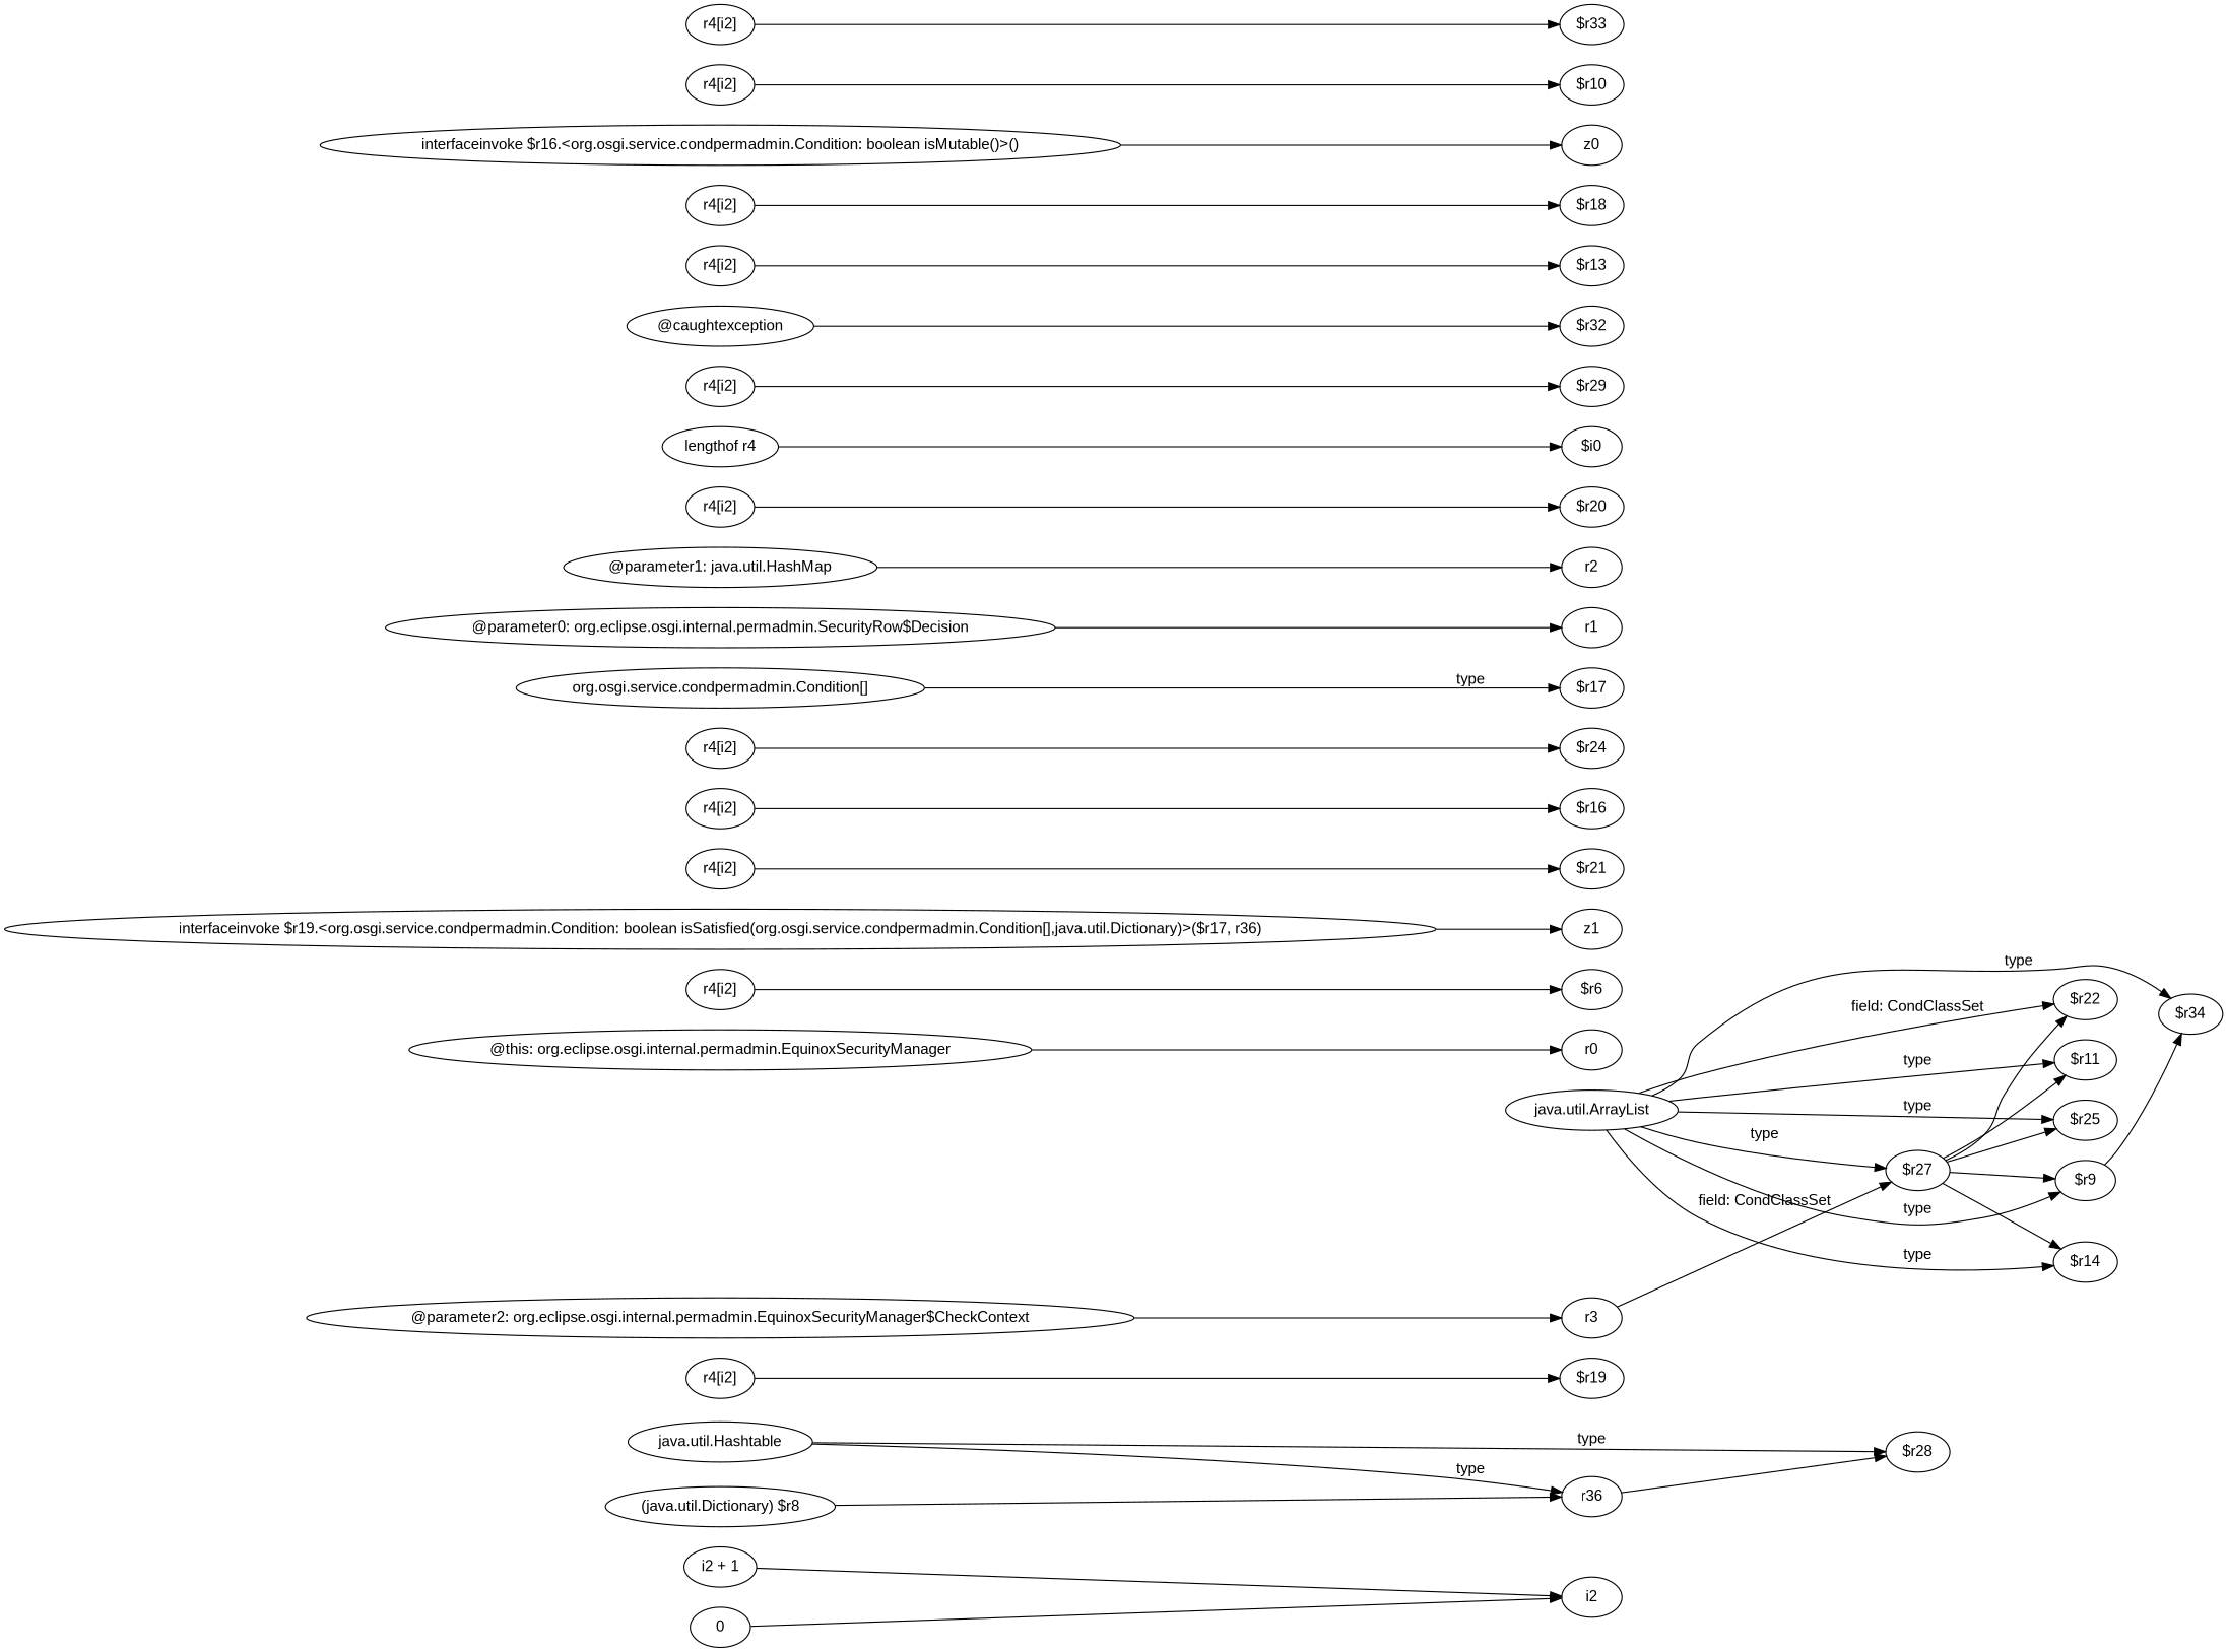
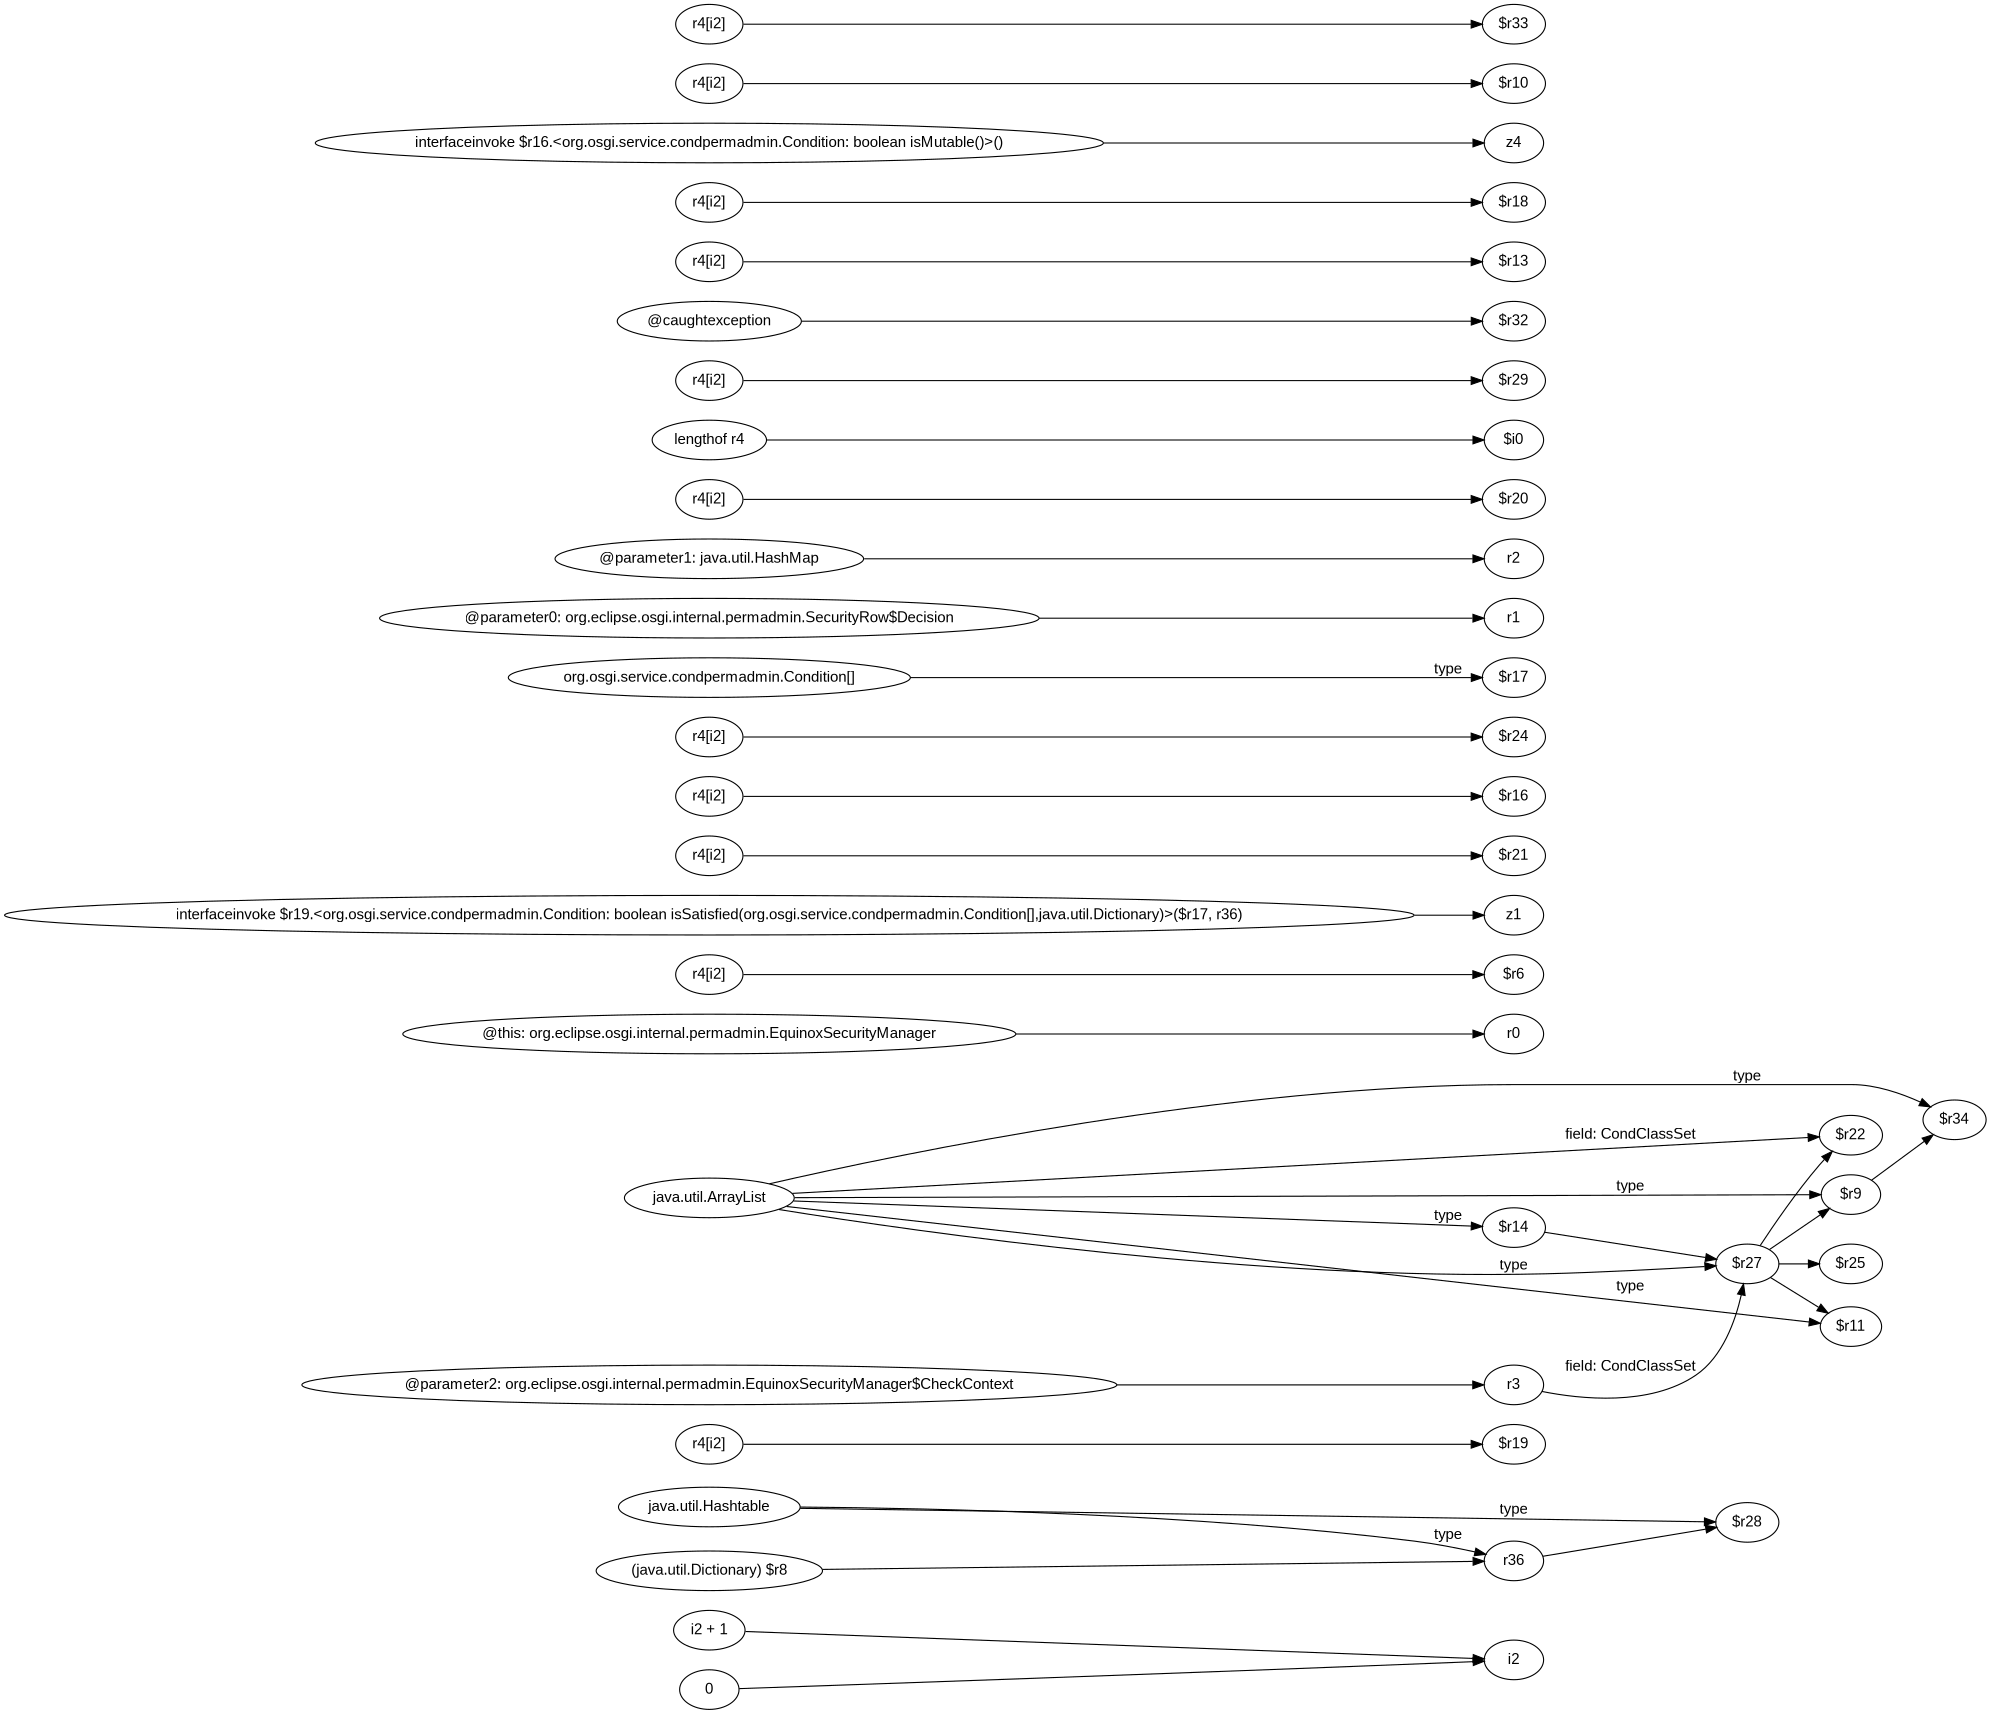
  digraph {
    fontname="Liberation Sans"
    rankdir=LR
    node [fontname="Liberation Sans"]
    edge [fontname="Liberation Sans"]
    n1 [label="i2 + 1"]
    n2 [label=i2]
    n3 [label="$r28"]
    n4 [label=r36]
    n5 [label="r4[i2]"]
    n6 [label="$r19"]
    n7 [label="$r27"]
    n8 [label="$r9"]
    n9 [label="$r11"]
    n10 [label="$r14"]
    n11 [label="$r22"]
    n12 [label="$r25"]
    n13 [label="$r34"]
    n14 [label="java.util.ArrayList"]
    n15 [label=r3]
    n16 [label="@this: org.eclipse.osgi.internal.permadmin.EquinoxSecurityManager"]
    n17 [label=r0]
    n18 [label="r4[i2]"]
    n19 [label="$r6"]
    n20 [label="interfaceinvoke $r19.<org.osgi.service.condpermadmin.Condition: boolean isSatisfied(org.osgi.service.condpermadmin.Condition[],java.util.Dictionary)>($r17, r36)"]
    n21 [label=z1]
    n22 [label=0]
    n23 [label="r4[i2]"]
    n24 [label="$r21"]
    n25 [label="r4[i2]"]
    n26 [label="$r16"]
    n27 [label="r4[i2]"]
    n28 [label="$r24"]
    n29 [label="java.util.Hashtable"]
    n30 [label="org.osgi.service.condpermadmin.Condition[]"]
    n31 [label="$r17"]
    n32 [label="(java.util.Dictionary) $r8"]
    n33 [label="@parameter0: org.eclipse.osgi.internal.permadmin.SecurityRow$Decision"]
    n34 [label=r1]
    n35 [label="@parameter1: java.util.HashMap"]
    n36 [label=r2]
    n37 [label="r4[i2]"]
    n38 [label="$r20"]
    n39 [label="lengthof r4"]
    n40 [label="$i0"]
    n41 [label="r4[i2]"]
    n42 [label="$r29"]
    n43 [label="@caughtexception"]
    n44 [label="$r32"]
    n45 [label="@parameter2: org.eclipse.osgi.internal.permadmin.EquinoxSecurityManager$CheckContext"]
    n46 [label="r4[i2]"]
    n47 [label="$r13"]
    n48 [label="r4[i2]"]
    n49 [label="$r18"]
    n50 [label="interfaceinvoke $r16.<org.osgi.service.condpermadmin.Condition: boolean isMutable()>()"]
-   n51 [label=z0]
+   n51 [label=z4]
    n52 [label="r4[i2]"]
    n53 [label="$r10"]
    n54 [label="r4[i2]"]
    n55 [label="$r33"]
    n1 -> n2
    n4 -> n3
    n5 -> n6
    n7 -> n8
    n7 -> n9
-   n7 -> n10
+   n10 -> n7
    n7 -> n11
    n7 -> n12
    n8 -> n13
    n14 -> n7 [label=type]
    n14 -> n8 [label=type]
    n14 -> n9 [label=type]
    n14 -> n10 [label=type]
    n14 -> n11 [label="field: CondClassSet"]
-   n14 -> n12 [label=type]
    n14 -> n13 [label=type]
    n15 -> n7 [label="field: CondClassSet"]
    n16 -> n17
    n18 -> n19
    n20 -> n21
    n22 -> n2
    n23 -> n24
    n25 -> n26
    n27 -> n28
    n29 -> n3 [label=type]
    n29 -> n4 [label=type]
    n30 -> n31 [label=type]
    n32 -> n4
    n33 -> n34
    n35 -> n36
    n37 -> n38
    n39 -> n40
    n41 -> n42
    n43 -> n44
    n45 -> n15
    n46 -> n47
    n48 -> n49
    n50 -> n51
    n52 -> n53
    n54 -> n55
  }
